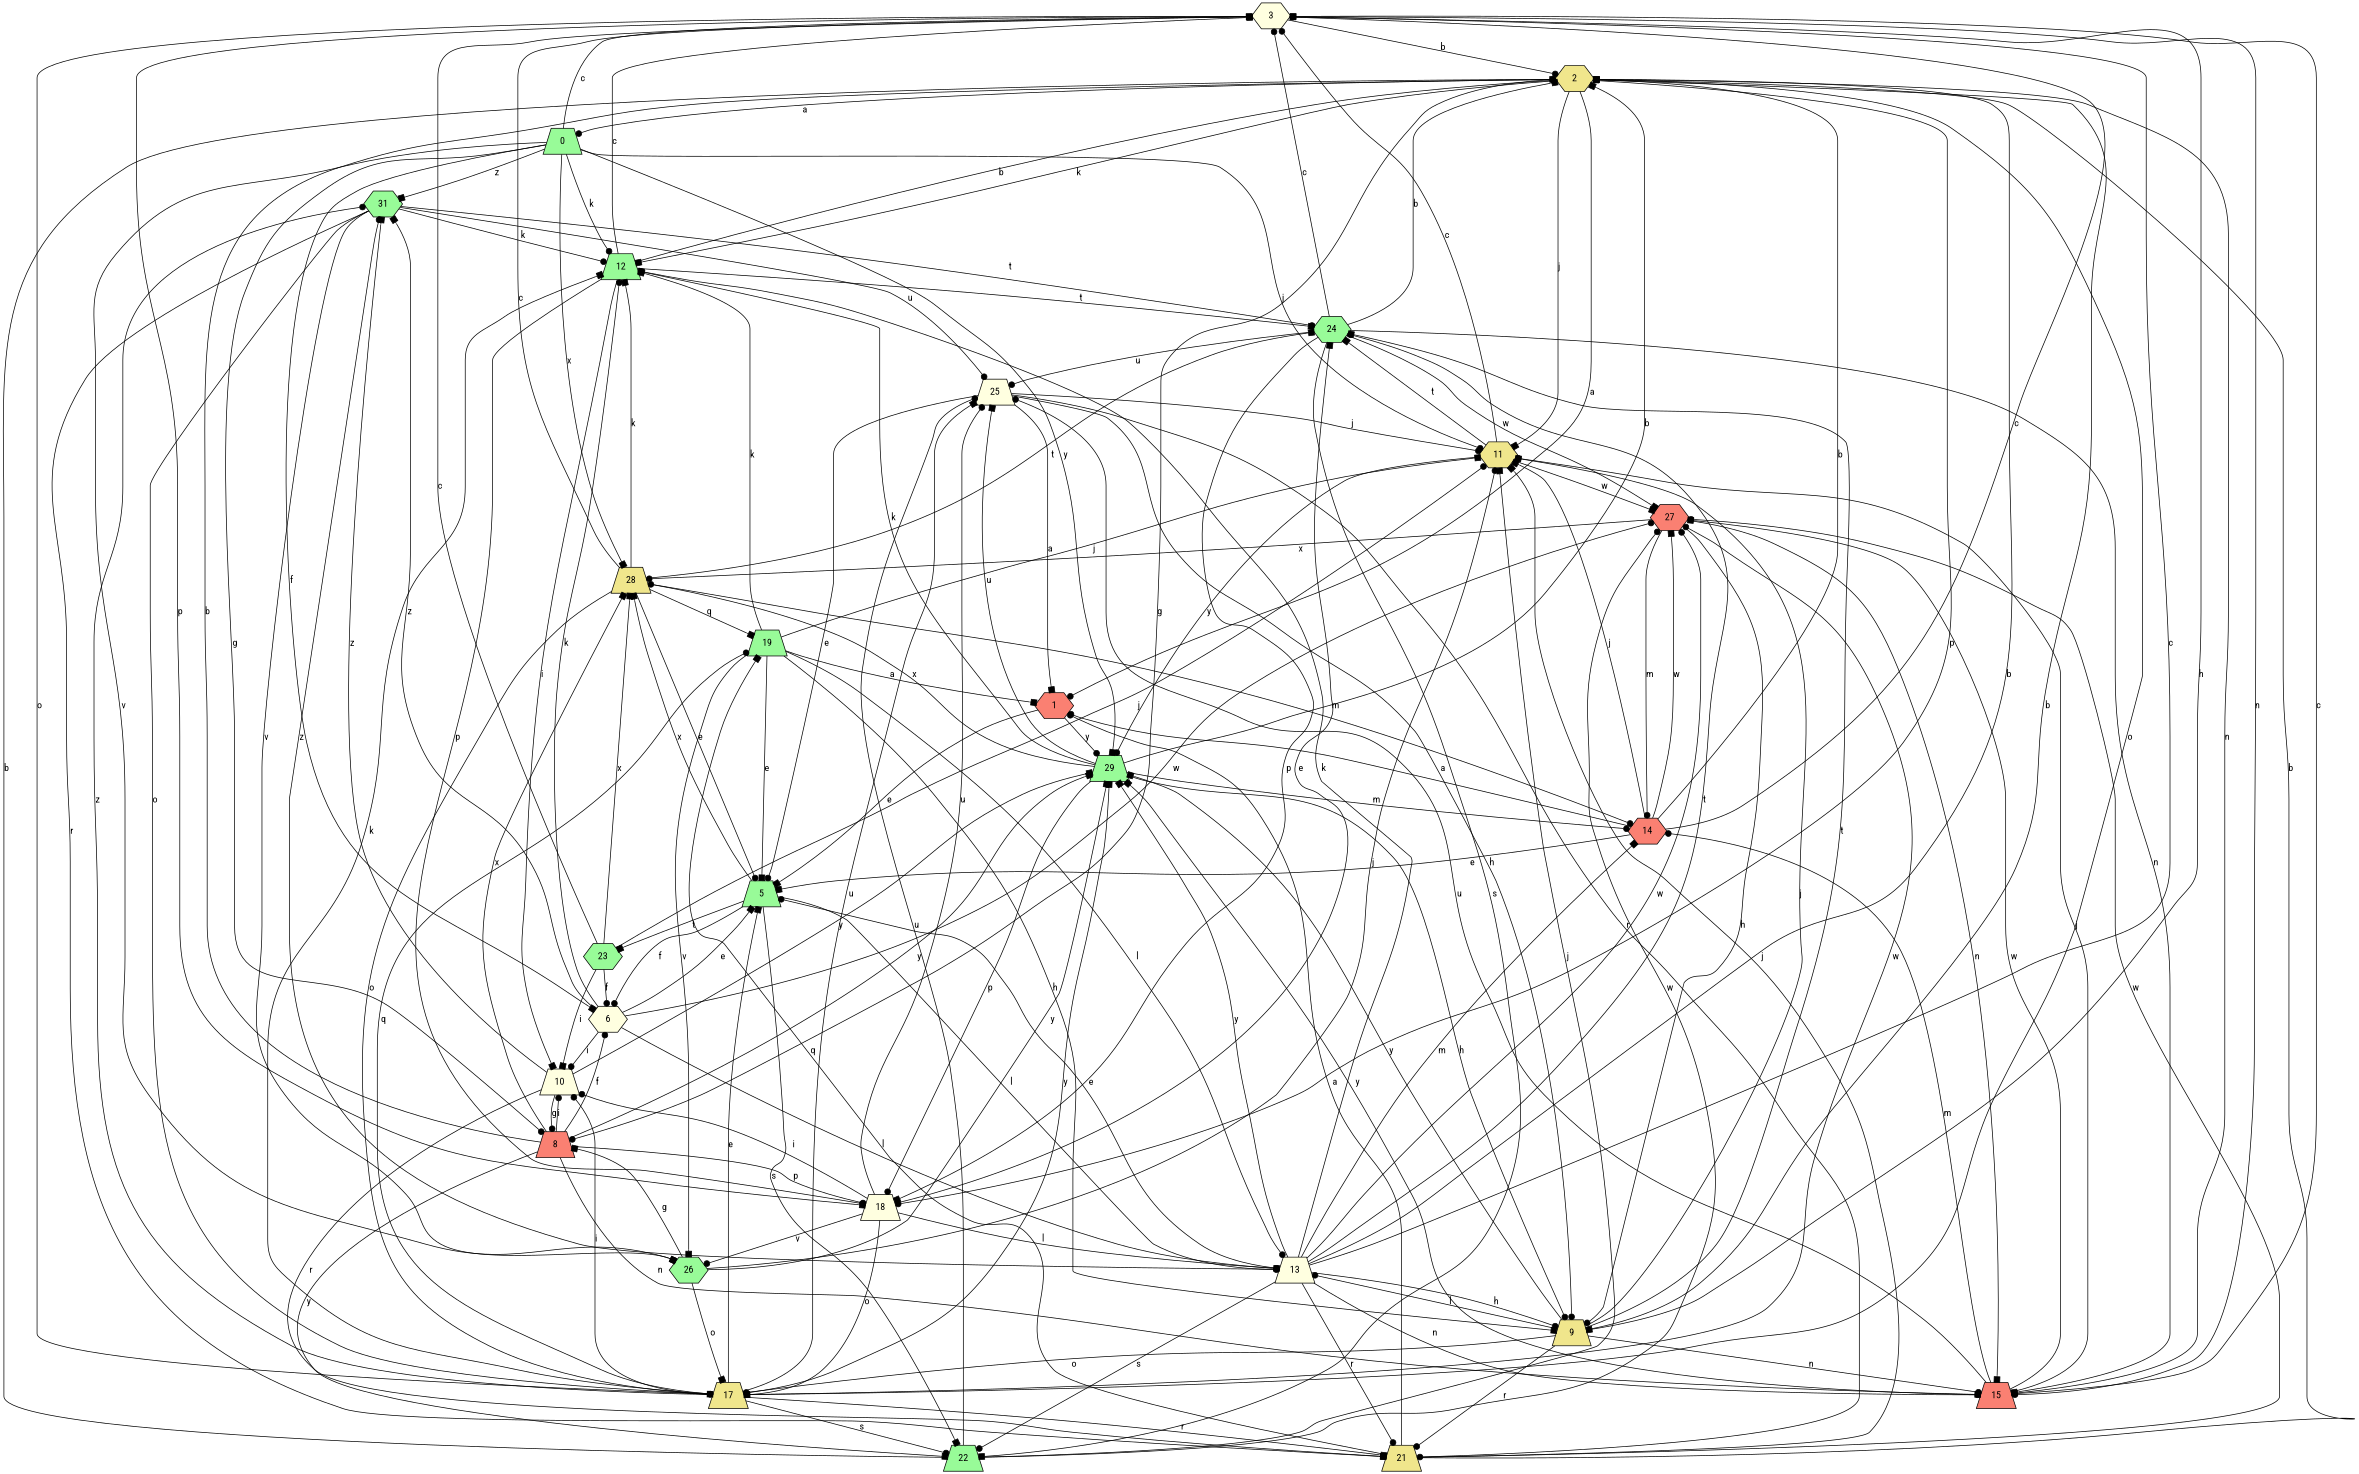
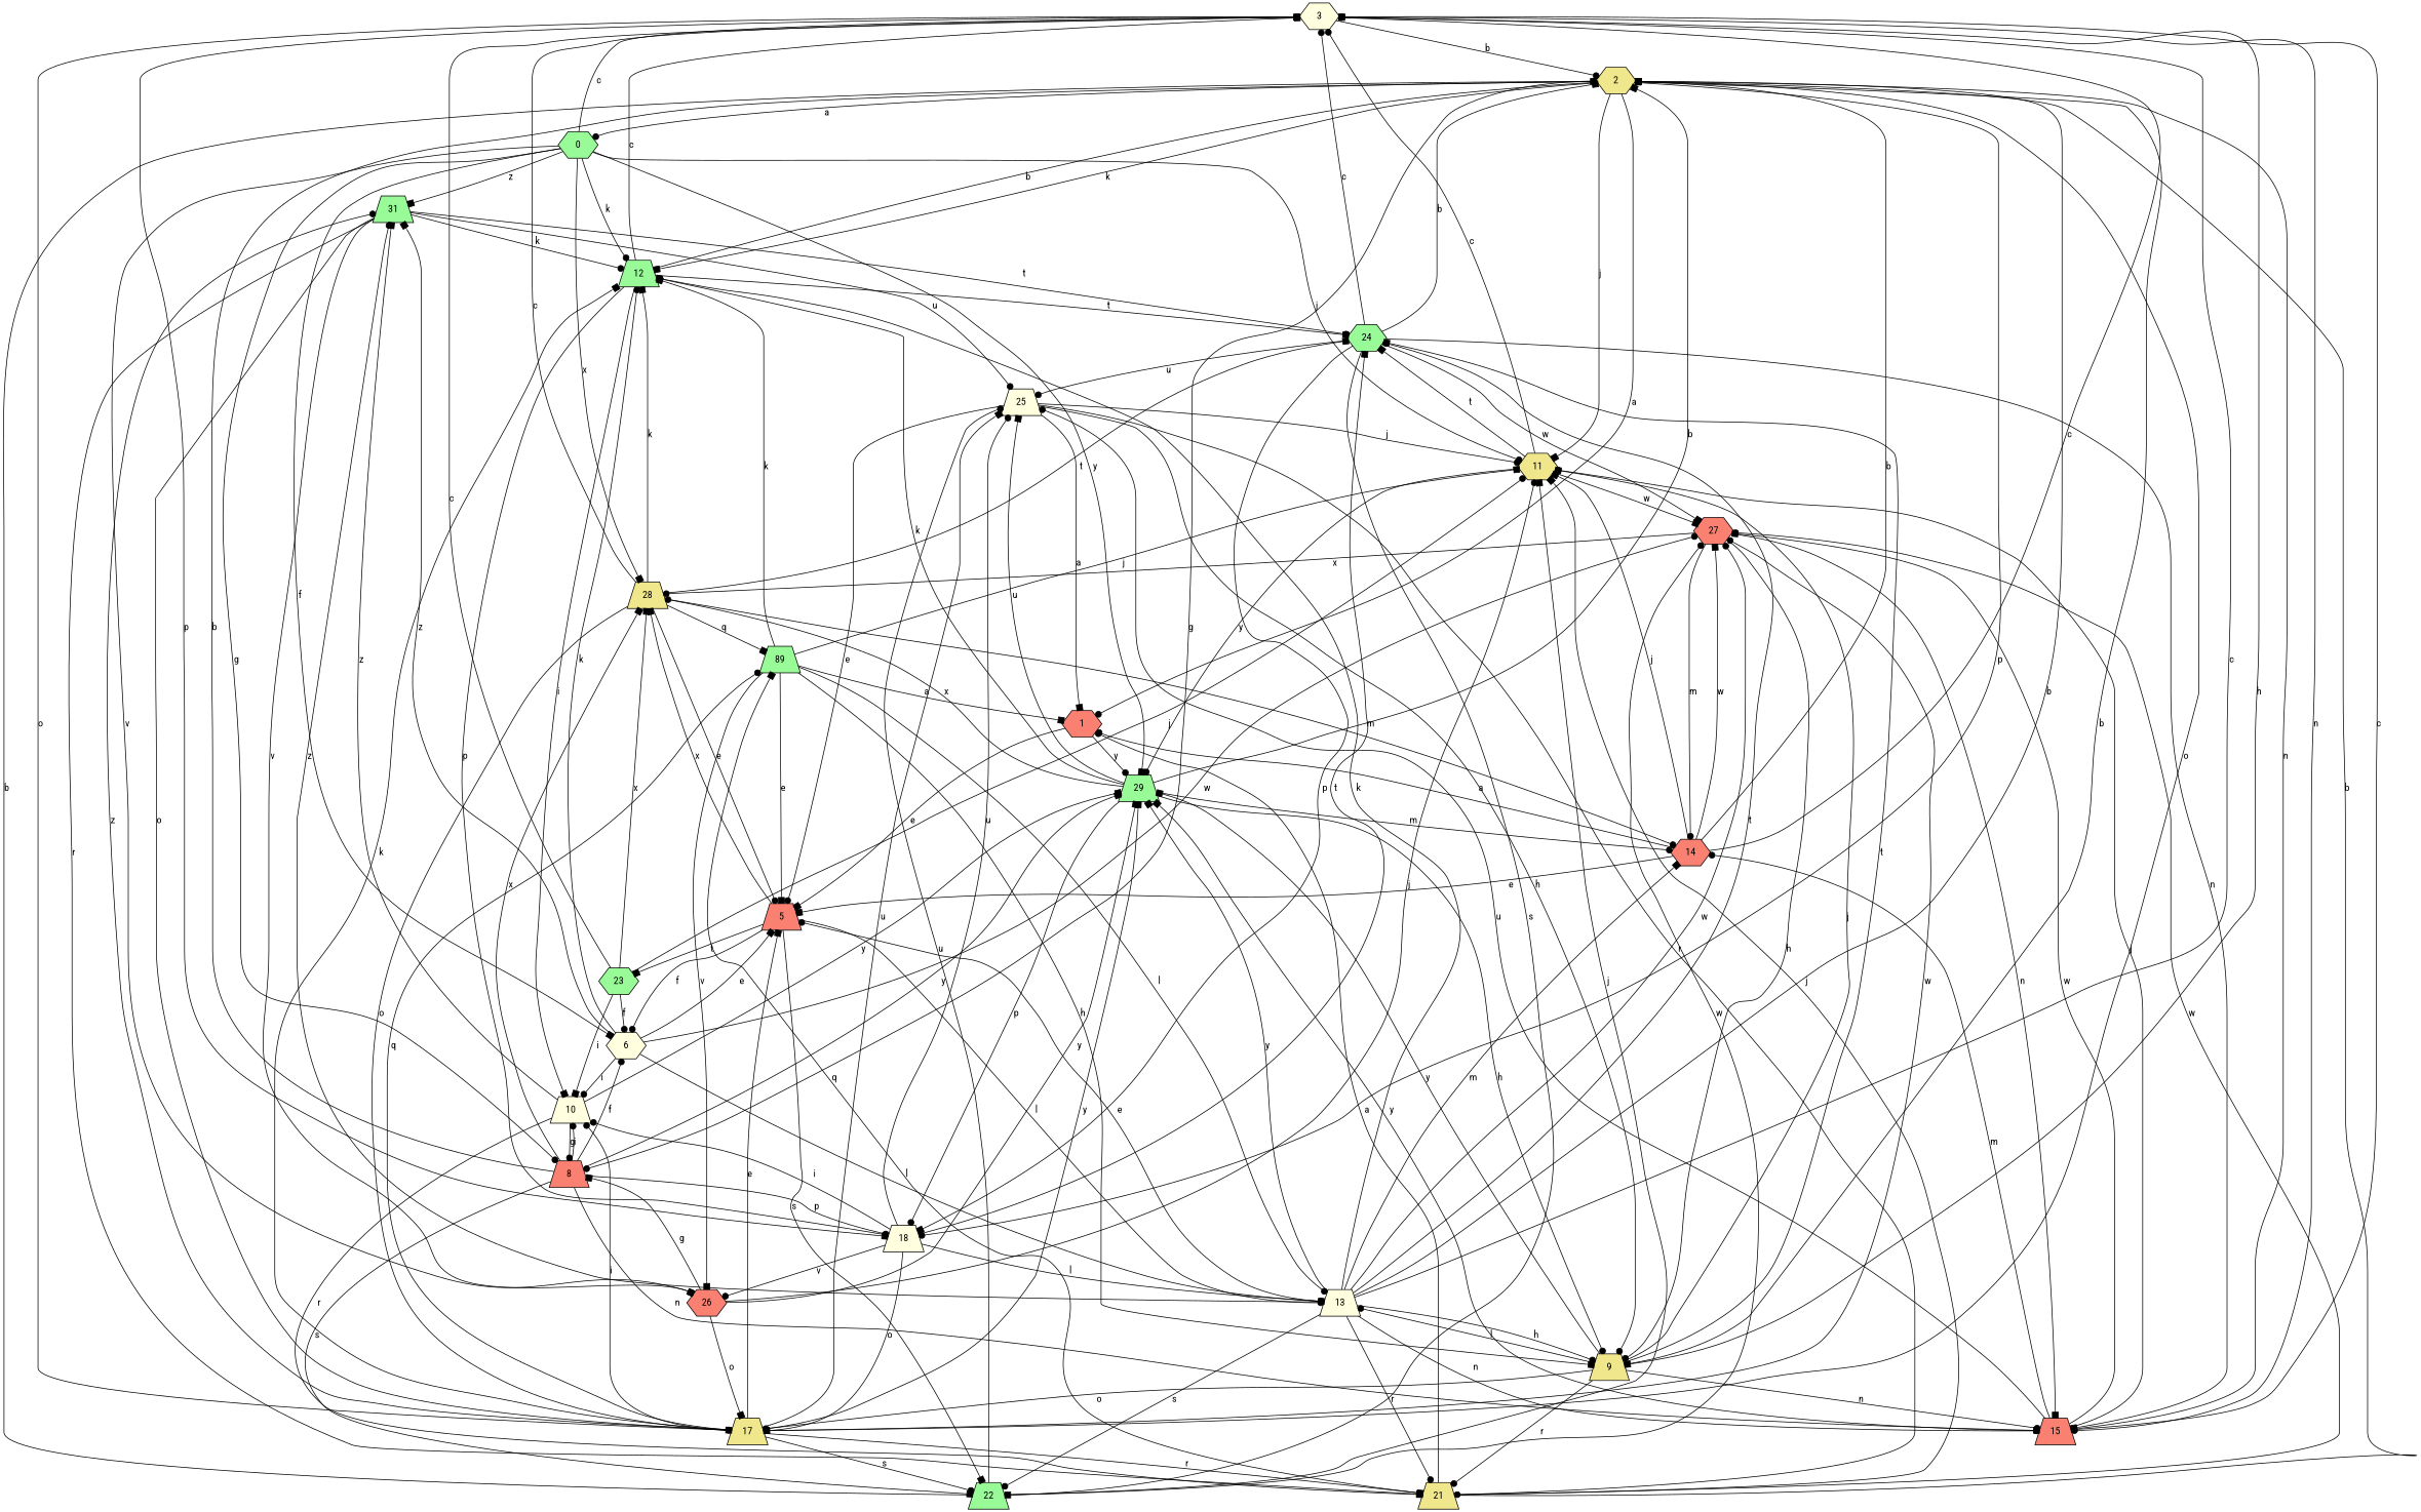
  strict digraph {
    fontname="Roboto Condensed"
    node [fillcolor=palegreen fontname="Roboto Condensed" shape=trapezium style=filled]
    edge [arrowhead=box fontname="Roboto Condensed"]
    3 [fillcolor=lightyellow shape=hexagon]
-   0
+   0 [shape=hexagon]
    6 [fillcolor=lightyellow shape=hexagon]
    8 [fillcolor=salmon]
    11 [fillcolor=khaki shape=hexagon]
    12
-   26 [shape=hexagon]
+   26 [fillcolor=salmon shape=hexagon]
    28 [fillcolor=khaki]
    29
-   31 [shape=hexagon]
+   31
    2 [fillcolor=khaki shape=hexagon]
    15 [fillcolor=salmon]
    17 [fillcolor=khaki]
    18 [fillcolor=lightyellow]
    9 [fillcolor=khaki]
-   5
+   5 [fillcolor=salmon]
    13 [fillcolor=lightyellow]
    10 [fillcolor=lightyellow]
    27 [fillcolor=salmon shape=hexagon]
    22
    24 [shape=hexagon]
    14 [fillcolor=salmon shape=hexagon]
-   19
+   19 [label=89]
    25 [fillcolor=lightyellow]
    21 [fillcolor=khaki]
    1 [fillcolor=salmon shape=hexagon]
    23 [shape=hexagon]
    3 -> 2 [arrowhead=dot label=b]
    3 -> 15 [arrowhead=dot label=n]
    3 -> 17 [label=o]
    3 -> 18 [label=p]
    3 -> 9 [label=h]
    0 -> 3 [label=c]
    0 -> 6 [label=f]
    0 -> 8 [arrowhead=dot label=g]
    0 -> 11 [arrowhead=dot label=j]
    0 -> 12 [arrowhead=dot label=k]
    0 -> 26 [label=v]
    0 -> 28 [label=x]
    0 -> 29 [label=y]
    0 -> 31 [label=z]
    6 -> 12 [arrowhead=dot label=k]
    6 -> 31 [label=z]
    6 -> 5 [label=e]
    6 -> 13 [label=l]
    6 -> 10 [arrowhead=dot label=i]
    6 -> 27 [arrowhead=dot label=w]
    8 -> 6 [arrowhead=dot label=f]
    8 -> 28 [label=x]
    8 -> 29 [label=y]
    8 -> 2 [arrowhead=dot label=b]
    8 -> 15 [label=n]
    8 -> 18 [arrowhead=dot label=p]
    8 -> 10 [arrowhead=dot label=i]
-   8 -> 22 [label=y]
+   8 -> 22 [label=s]
    11 -> 3 [arrowhead=dot label=c]
    11 -> 29 [arrowhead=dot label=y]
    11 -> 27 [label=w]
    11 -> 24 [label=t]
    12 -> 3 [label=c]
    12 -> 2 [arrowhead=dot label=b]
    12 -> 18 [arrowhead=dot label=p]
    12 -> 10 [label=i]
    12 -> 24 [label=t]
    26 -> 8 [label=g]
    26 -> 11 [arrowhead=dot label=j]
    26 -> 29 [label=y]
    26 -> 17 [label=o]
    28 -> 3 [label=c]
    28 -> 12 [label=k]
    28 -> 17 [arrowhead=dot label=o]
    28 -> 5 [arrowhead=dot label=e]
    28 -> 24 [label=t]
    28 -> 14 [arrowhead=dot label=m]
    28 -> 19 [label=q]
    29 -> 12 [arrowhead=dot label=k]
    29 -> 28 [arrowhead=dot label=x]
    29 -> 2 [label=b]
    29 -> 18 [arrowhead=dot label=p]
    29 -> 9 [arrowhead=dot label=h]
    29 -> 14 [arrowhead=dot label=m]
    29 -> 25 [label=u]
    31 -> 12 [arrowhead=dot label=k]
    31 -> 26 [label=v]
    31 -> 17 [arrowhead=dot label=o]
    31 -> 24 [arrowhead=dot label=t]
    31 -> 25 [arrowhead=dot label=u]
    31 -> 21 [label=r]
    2 -> 0 [arrowhead=dot label=a]
    2 -> 8 [arrowhead=dot label=g]
    2 -> 11 [label=j]
    2 -> 12 [label=k]
    2 -> 15 [label=n]
    2 -> 17 [label=o]
    2 -> 18 [arrowhead=dot label=p]
    2 -> 1 [arrowhead=dot label=a]
    15 -> 3 [label=c]
    15 -> 11 [arrowhead=dot label=j]
    15 -> 29 [label=y]
    15 -> 27 [label=w]
    15 -> 14 [arrowhead=dot label=m]
    15 -> 25 [arrowhead=dot label=u]
    17 -> 12 [label=k]
    17 -> 29 [label=y]
    17 -> 31 [arrowhead=dot label=z]
    17 -> 5 [label=e]
    17 -> 10 [arrowhead=dot label=i]
    17 -> 27 [arrowhead=dot label=w]
    17 -> 22 [arrowhead=dot label=s]
    17 -> 19 [arrowhead=dot label=q]
    17 -> 25 [label=u]
    17 -> 21 [label=r]
    18 -> 26 [arrowhead=dot label=v]
    18 -> 17 [label=o]
    18 -> 13 [arrowhead=dot label=l]
    18 -> 10 [arrowhead=dot label=i]
-   18 -> 24 [label=e]
+   18 -> 24 [label=t]
    18 -> 25 [arrowhead=dot label=u]
    9 -> 11 [label=j]
    9 -> 29 [label=y]
    9 -> 2 [label=b]
    9 -> 15 [arrowhead=dot label=n]
    9 -> 17 [arrowhead=dot label=o]
    9 -> 13 [arrowhead=dot label=l]
    9 -> 24 [label=t]
    9 -> 21 [arrowhead=dot label=r]
    5 -> 6 [arrowhead=dot label=f]
    5 -> 28 [label=x]
    5 -> 13 [arrowhead=dot label=l]
    5 -> 22 [label=s]
    5 -> 23 [label=t]
    13 -> 3 [label=c]
    13 -> 12 [label=k]
    13 -> 29 [label=y]
    13 -> 31 [arrowhead=dot label=z]
    13 -> 2 [label=b]
    13 -> 15 [arrowhead=dot label=n]
    13 -> 9 [arrowhead=dot label=h]
    13 -> 5 [arrowhead=dot label=e]
    13 -> 27 [arrowhead=dot label=w]
    13 -> 22 [arrowhead=dot label=s]
    13 -> 24 [arrowhead=dot label=t]
    13 -> 14 [label=m]
    13 -> 21 [arrowhead=dot label=r]
    10 -> 8 [arrowhead=dot label=g]
    10 -> 29 [label=y]
    10 -> 31 [label=z]
    10 -> 21 [label=r]
    27 -> 28 [arrowhead=dot label=x]
    27 -> 15 [label=n]
    27 -> 9 [arrowhead=dot label=h]
    27 -> 14 [arrowhead=dot label=m]
    22 -> 11 [label=j]
    22 -> 2 [label=b]
    22 -> 27 [arrowhead=dot label=w]
    22 -> 25 [arrowhead=dot label=u]
    24 -> 3 [arrowhead=dot label=c]
    24 -> 2 [label=b]
    24 -> 15 [label=n]
    24 -> 18 [label=p]
    24 -> 27 [label=w]
    24 -> 22 [label=s]
    24 -> 25 [arrowhead=dot label=u]
    14 -> 3 [arrowhead=dot label=c]
    14 -> 11 [label=j]
    14 -> 2 [label=b]
    14 -> 5 [label=e]
    14 -> 27 [label=w]
    14 -> 1 [arrowhead=dot label=a]
    19 -> 11 [label=j]
    19 -> 12 [label=k]
    19 -> 26 [label=v]
    19 -> 9 [label=h]
    19 -> 5 [label=e]
    19 -> 13 [arrowhead=dot label=l]
    19 -> 1 [label=a]
    25 -> 11 [arrowhead=dot label=j]
    25 -> 9 [arrowhead=dot label=h]
    25 -> 5 [arrowhead=dot label=e]
    25 -> 21 [arrowhead=dot label=r]
    25 -> 1 [label=a]
    21 -> 11 [label=j]
    21 -> 2 [label=b]
    21 -> 27 [arrowhead=dot label=w]
    21 -> 19 [label=q]
    21 -> 1 [arrowhead=dot label=a]
    1 -> 29 [arrowhead=dot label=y]
    1 -> 5 [label=e]
    23 -> 3 [label=c]
    23 -> 6 [arrowhead=dot label=f]
    23 -> 11 [arrowhead=dot label=j]
    23 -> 28 [label=x]
    23 -> 10 [label=i]
  }
